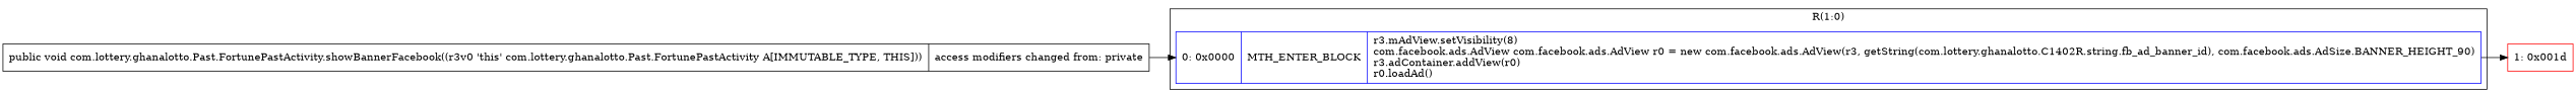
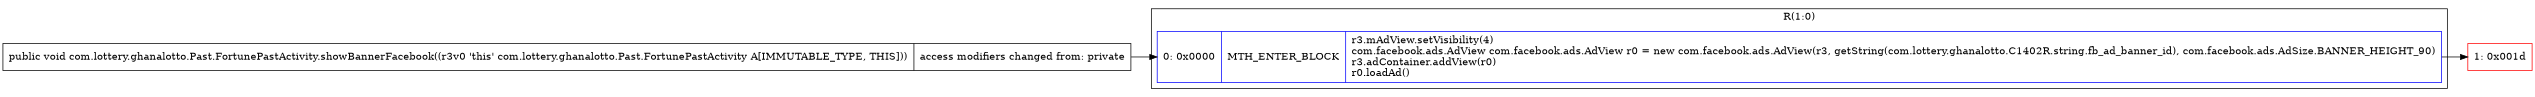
  digraph {
    rankdir=LR
    node [shape=record]
-   n1 [color=blue label="{0\:\ 0x0000|MTH_ENTER_BLOCK\l|r3.mAdView.setVisibility(8)\lcom.facebook.ads.AdView com.facebook.ads.AdView r0 = new com.facebook.ads.AdView(r3, getString(com.lottery.ghanalotto.C1402R.string.fb_ad_banner_id), com.facebook.ads.AdSize.BANNER_HEIGHT_90)\lr3.adContainer.addView(r0)\lr0.loadAd()\l}"]
+   n1 [color=blue label="{0\:\ 0x0000|MTH_ENTER_BLOCK\l|r3.mAdView.setVisibility(4)\lcom.facebook.ads.AdView com.facebook.ads.AdView r0 = new com.facebook.ads.AdView(r3, getString(com.lottery.ghanalotto.C1402R.string.fb_ad_banner_id), com.facebook.ads.AdSize.BANNER_HEIGHT_90)\lr3.adContainer.addView(r0)\lr0.loadAd()\l}"]
    n2 [color=red label="{1\:\ 0x001d}"]
    n3 [label="{public void com.lottery.ghanalotto.Past.FortunePastActivity.showBannerFacebook((r3v0 'this' com.lottery.ghanalotto.Past.FortunePastActivity A[IMMUTABLE_TYPE, THIS]))  | access modifiers changed from: private\l}"]
    subgraph cluster_1 {
      label="R(1:0)"
      n1
    }
    n1 -> n2
    n3 -> n1
  }
